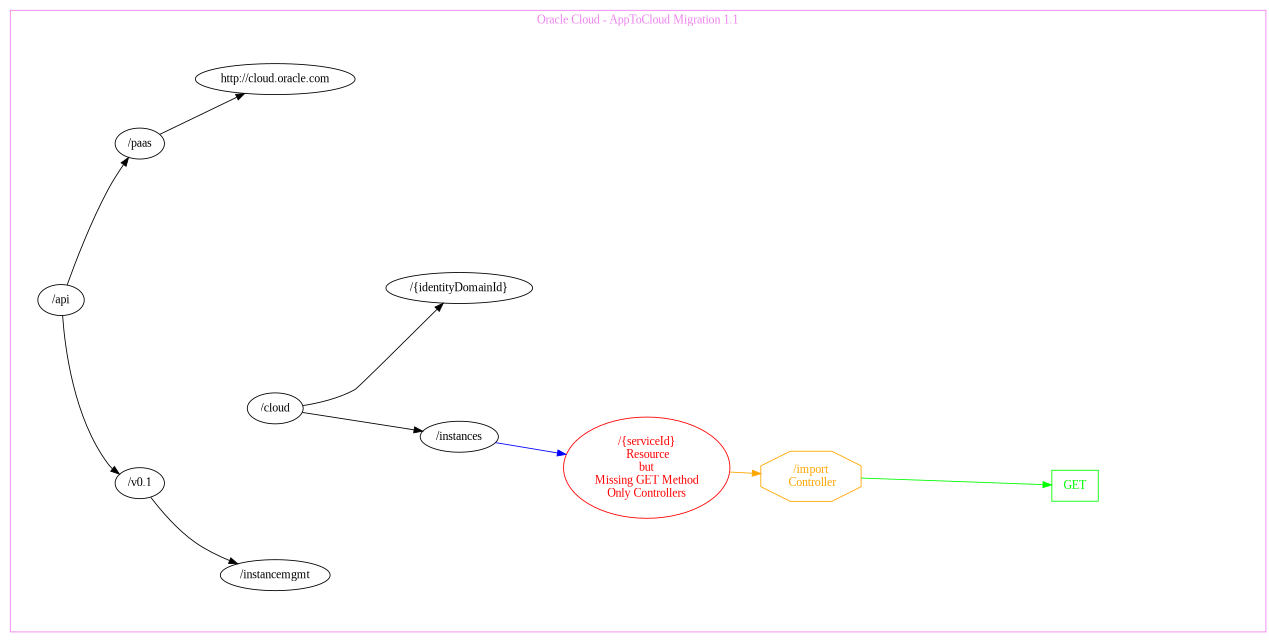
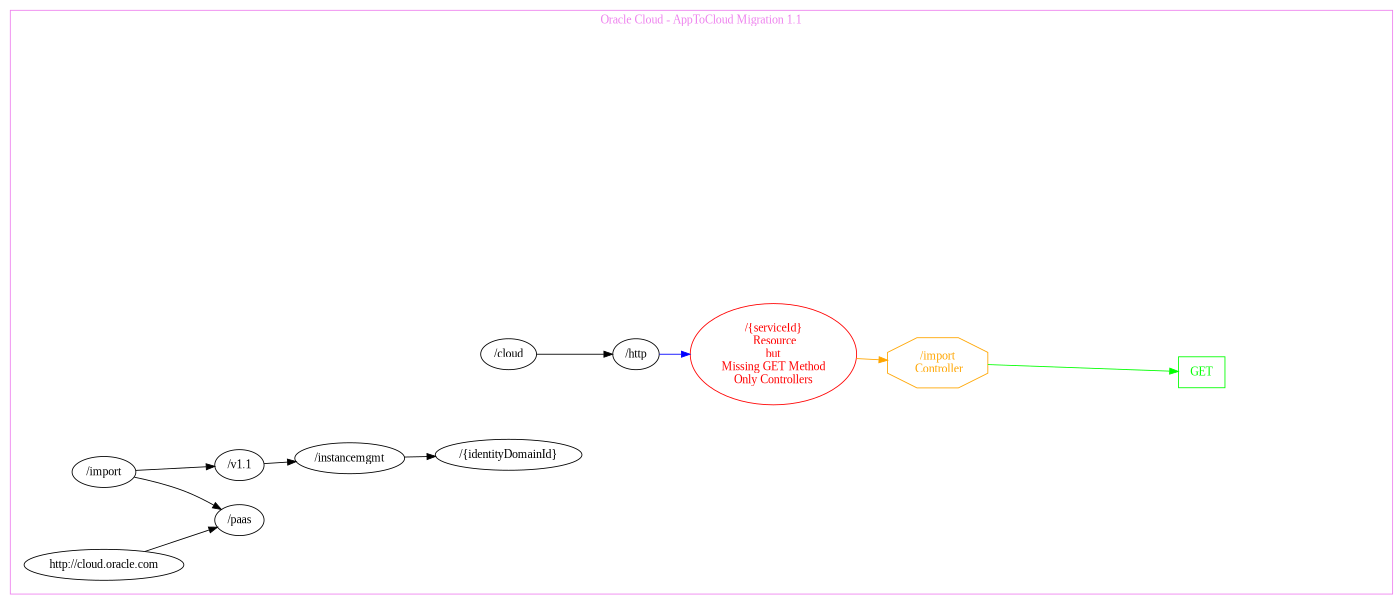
  digraph {
    fontname="Liberation Serif"
    rankdir=LR
    node [color=black fontcolor=black fontname="Liberation Serif" shape=ellipse]
    edge [color=black fontcolor=black fontname="Liberation Serif"]
    n1 [color=green fontcolor=green label=GET shape=box]
    n2 [color=orange fontcolor=orange label="/import\n Controller" shape=octagon]
    n3 [color=red fontcolor=red label="/{serviceId}\n Resource\nbut\nMissing GET Method\nOnly Controllers"]
-   n4 [label="/instances"]
+   n4 [label="/http"]
    n5 [label="/cloud"]
    n6 [label="/{identityDomainId}"]
    n7 [label="/instancemgmt"]
-   n8 [label="/v0.1"]
-   n9 [label="/api"]
+   n8 [label="/v1.1"]
+   n9 [label="/import"]
    n10 [label="/paas"]
    n11 [label="http://cloud.oracle.com"]
    subgraph cluster_1 {
      color=violet
      fontcolor=violet
      label="Oracle Cloud - AppToCloud Migration 1.1"
      subgraph cluster_2 {
        color=white
        fontcolor=white
        label="Oracle Cloud - AppToCloud Migration 1.1"
        n11
        subgraph cluster_3 {
          color=white
          fontcolor=white
          label="Oracle Cloud - AppToCloud Migration 1.1"
          n10
          subgraph cluster_4 {
            color=white
            fontcolor=white
            label="Oracle Cloud - AppToCloud Migration 1.1"
            n9
            subgraph cluster_5 {
              color=white
              fontcolor=white
              label="Oracle Cloud - AppToCloud Migration 1.1"
              n8
              subgraph cluster_6 {
                color=white
                fontcolor=white
                label="Oracle Cloud - AppToCloud Migration 1.1"
                n7
                subgraph cluster_7 {
                  color=white
                  fontcolor=white
                  label="Oracle Cloud - AppToCloud Migration 1.1"
                  n6
                  subgraph cluster_8 {
                    color=white
                    fontcolor=white
                    label="Oracle Cloud - AppToCloud Migration 1.1"
                    subgraph cluster_9 {
                      color=white
                      fontcolor=white
                      label="Oracle Cloud - AppToCloud Migration 1.1"
                      n5
                      subgraph cluster_10 {
                        color=white
                        fontcolor=white
                        label="Oracle Cloud - AppToCloud Migration 1.1"
                        n4
                        subgraph cluster_11 {
                          color=white
                          fontcolor=white
                          label="Oracle Cloud - AppToCloud Migration 1.1"
                          n3
                          subgraph cluster_12 {
                            color=white
                            fontcolor=white
                            label="Oracle Cloud - AppToCloud Migration 1.1"
                            n2
                            subgraph cluster_13 {
                              color=white
                              fontcolor=white
                              label="Oracle Cloud - AppToCloud Migration 1.1"
                              n1
                            }
                          }
                        }
                      }
                    }
                  }
                }
              }
            }
          }
        }
      }
    }
    n2 -> n1 [color=green fontcolor=green]
    n3 -> n2 [color=orange fontcolor=orange]
    n4 -> n3 [color=blue fontcolor=blue]
    n5 -> n4
-   n5 -> n6
+   n7 -> n6
    n8 -> n7
    n9 -> n8
    n9 -> n10
-   n10 -> n11
+   n11 -> n10
  }
